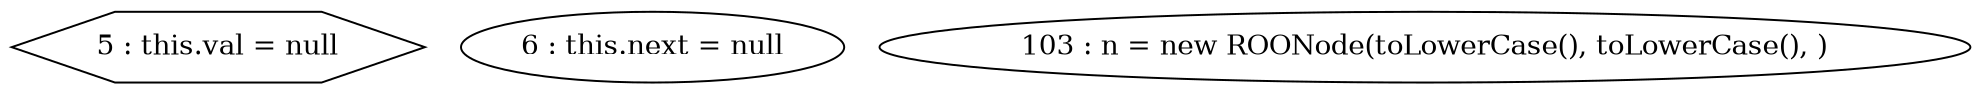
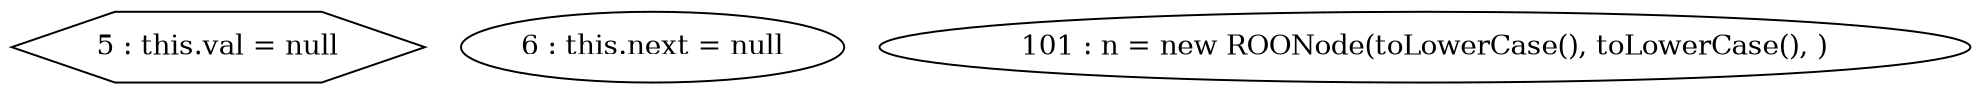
  digraph {
    node [shape=ellipse]
    "5 : this.val = null" [shape=hexagon]
    "6 : this.next = null"
-   "103 : n = new ROONode(toLowerCase(), toLowerCase(), )"
+   "103 : n = new ROONode(toLowerCase(), toLowerCase(), )" [label="101 : n = new ROONode(toLowerCase(), toLowerCase(), )"]
  }
